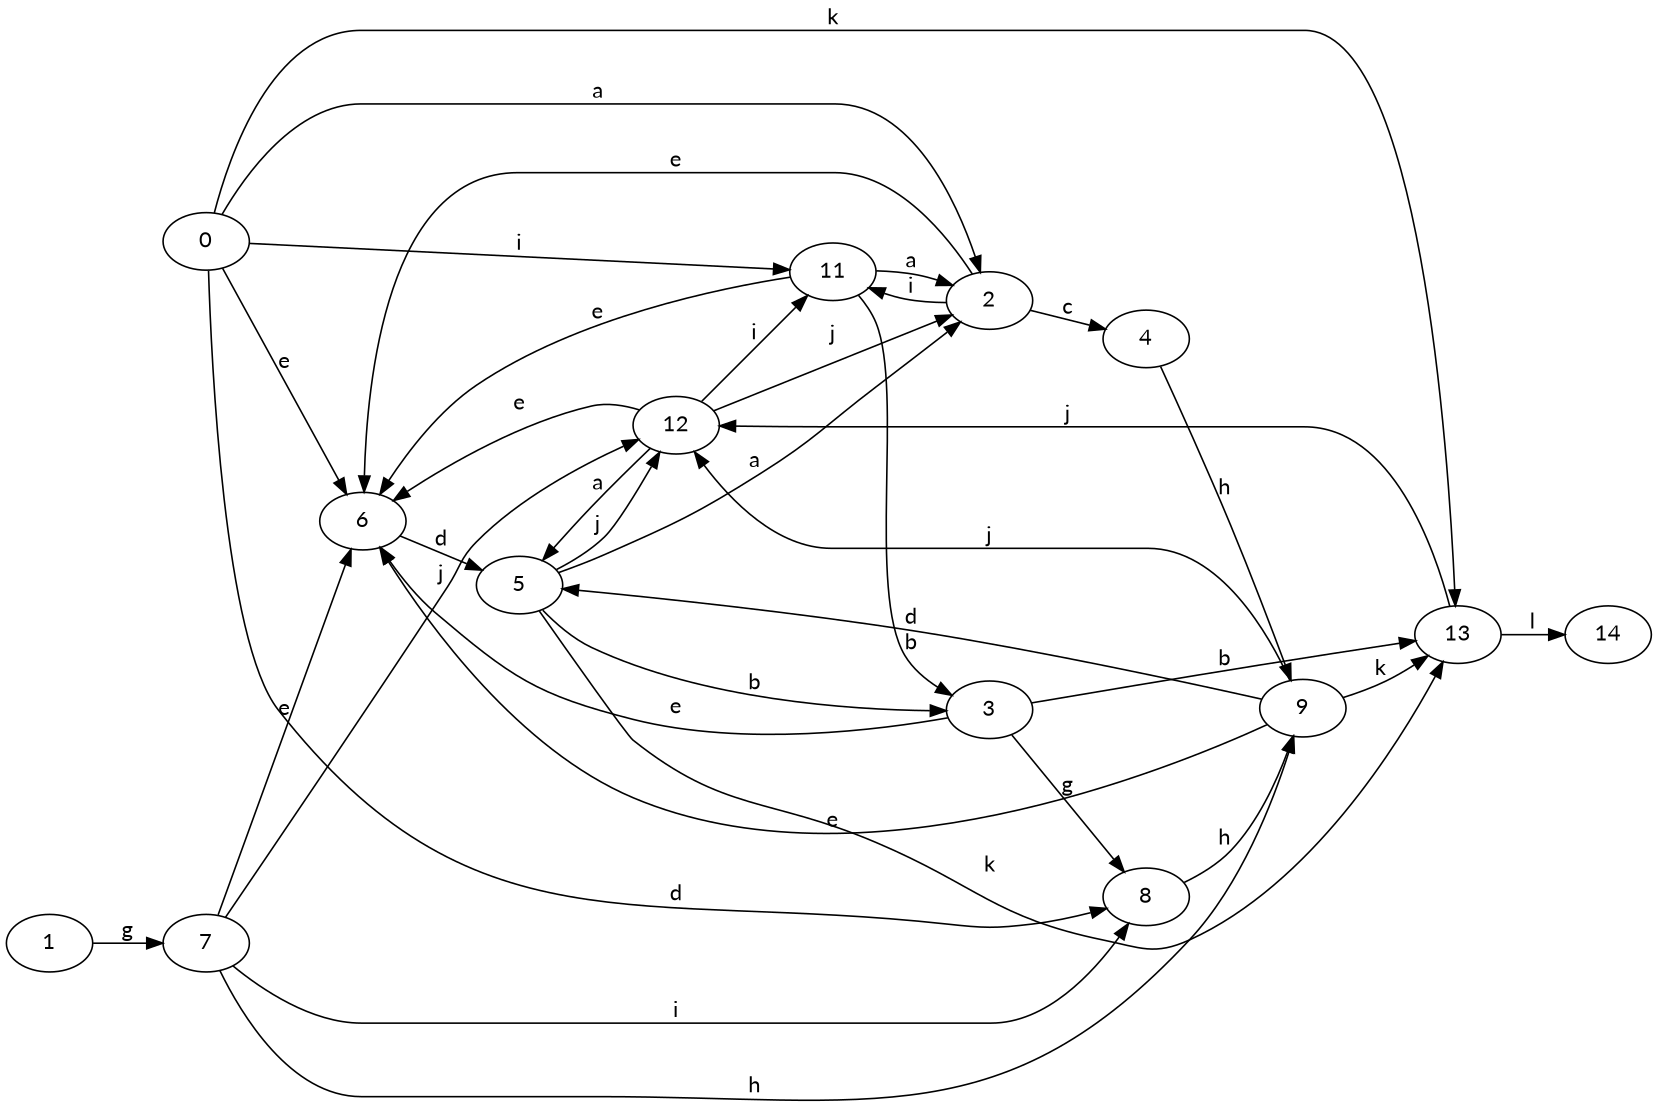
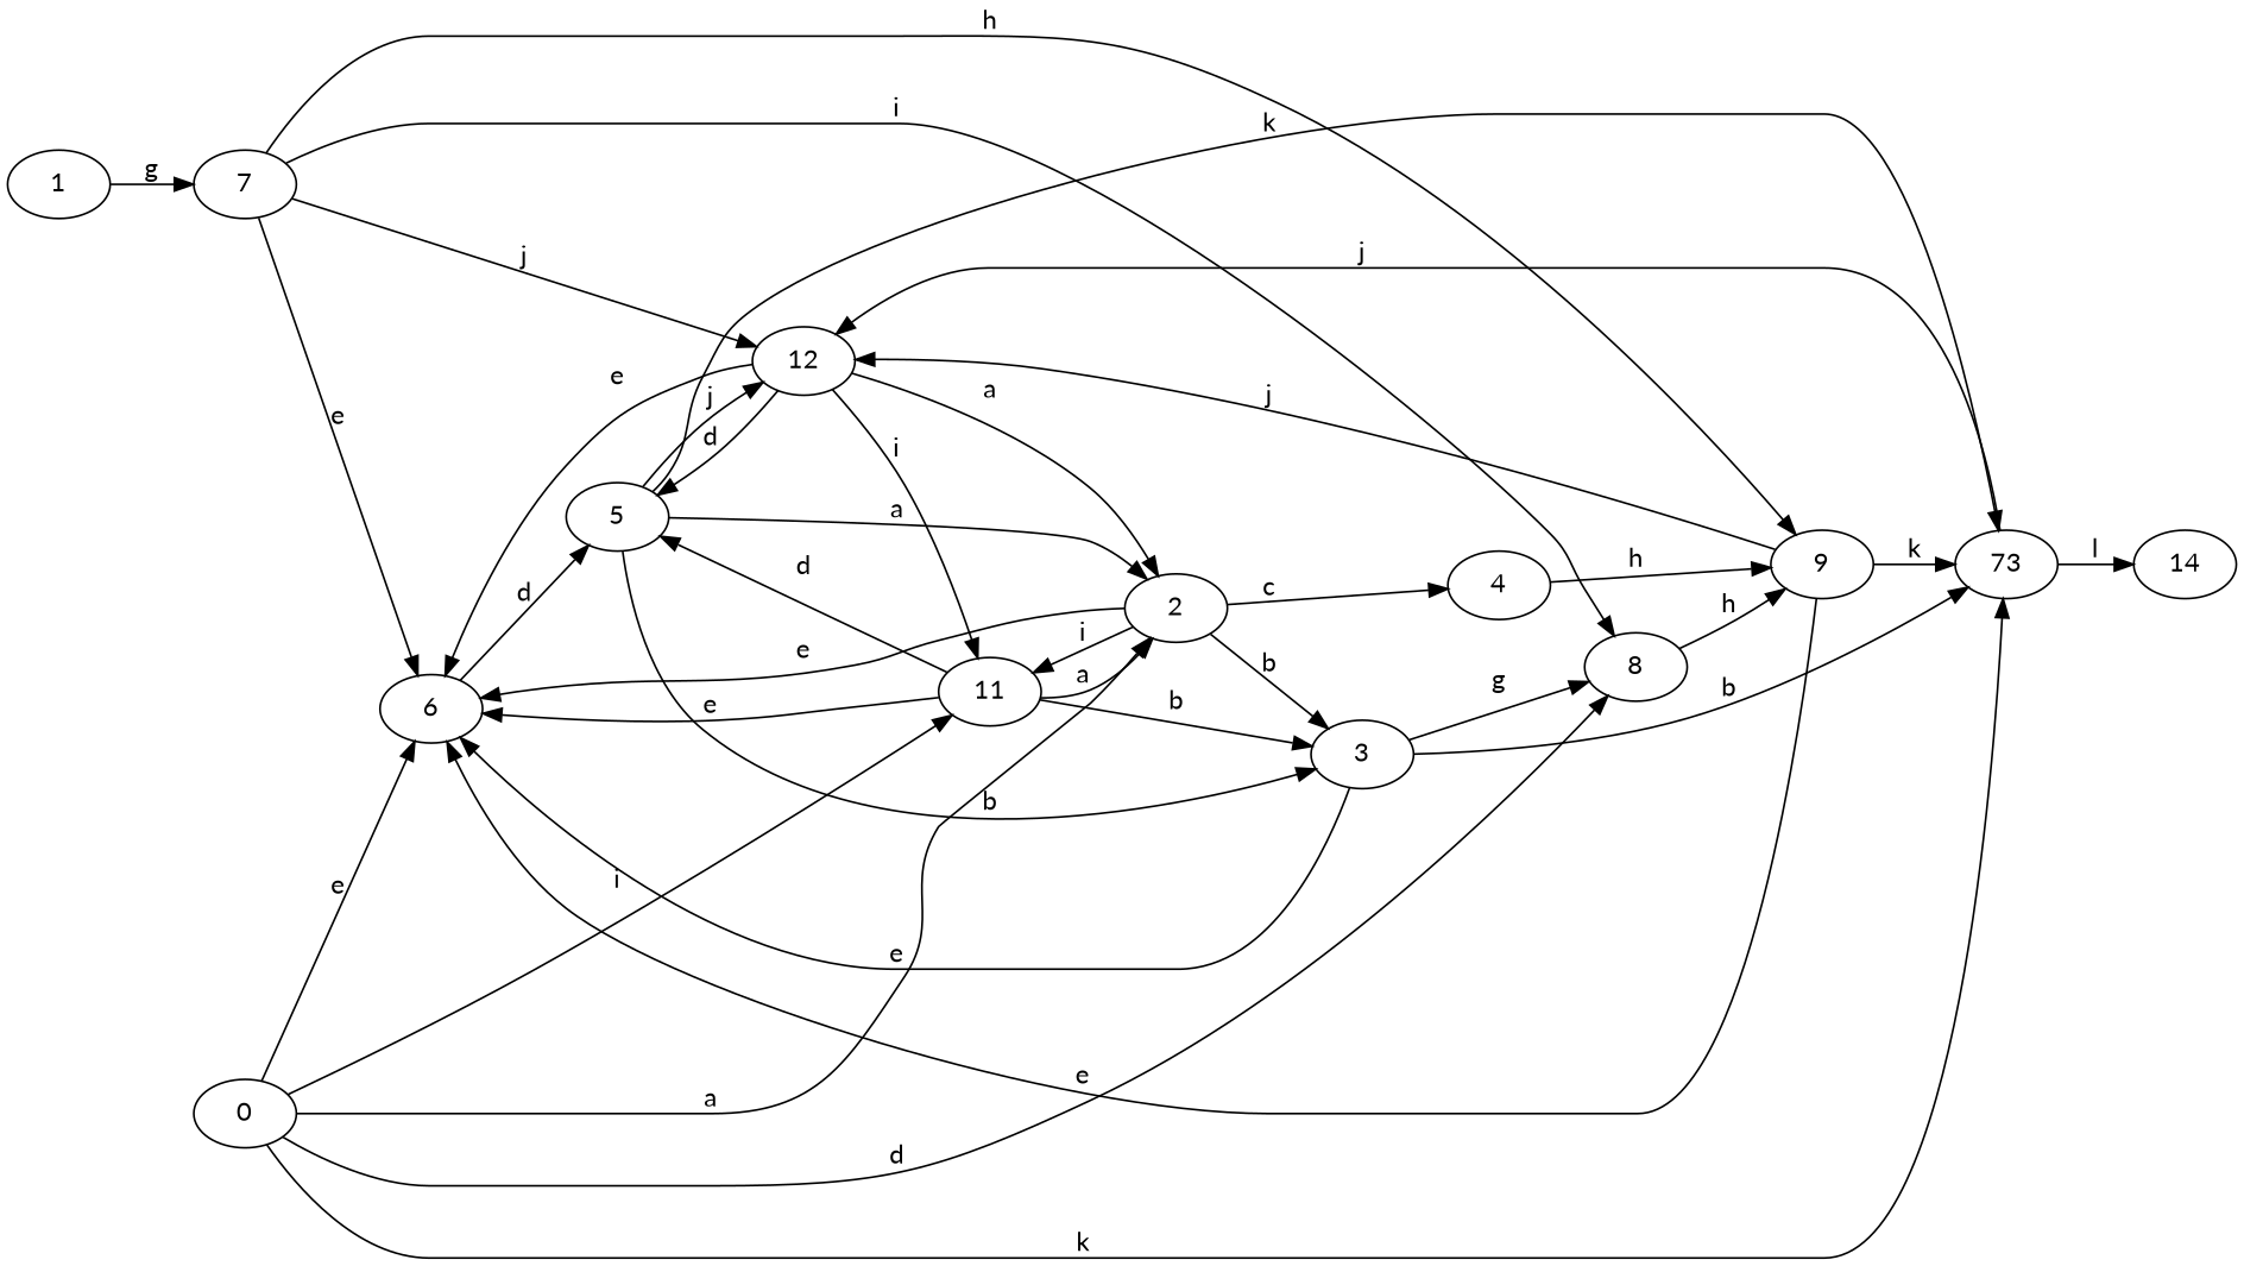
  strict digraph {
    fontname=Lato
    rankdir=LR
    node [fontname=Lato]
    edge [fontname=Lato]
    1
    7
    6
    8
    9
    12
    2
    3
    4
    11
-   13
+   13 [label=73]
    5
    14
    0
    1 -> 7 [label=g]
    7 -> 6 [label=e]
    7 -> 8 [label=i]
    7 -> 9 [label=h]
    7 -> 12 [label=j]
    6 -> 5 [label=d]
    8 -> 9 [label=h]
    9 -> 6 [label=e]
    9 -> 12 [label=j]
    9 -> 13 [label=k]
    12 -> 6 [label=e]
-   12 -> 2 [label=j]
+   12 -> 2 [label=a]
    12 -> 11 [label=i]
-   12 -> 5 [label=a]
+   12 -> 5 [label=d]
    2 -> 6 [label=e]
+   2 -> 3 [label=b]
    2 -> 4 [label=c]
    2 -> 11 [label=i]
    3 -> 6 [label=e]
    3 -> 8 [label=g]
    3 -> 13 [label=b]
    4 -> 9 [label=h]
    11 -> 6 [label=e]
    11 -> 2 [label=a]
    11 -> 3 [label=b]
-   9 -> 5 [label=d]
+   11 -> 5 [label=d]
    13 -> 12 [label=j]
    13 -> 14 [label=l]
    5 -> 12 [label=j]
    5 -> 2 [label=a]
    5 -> 3 [label=b]
    5 -> 13 [label=k]
    0 -> 6 [label=e]
    0 -> 8 [label=d]
    0 -> 2 [label=a]
    0 -> 11 [label=i]
    0 -> 13 [label=k]
  }
